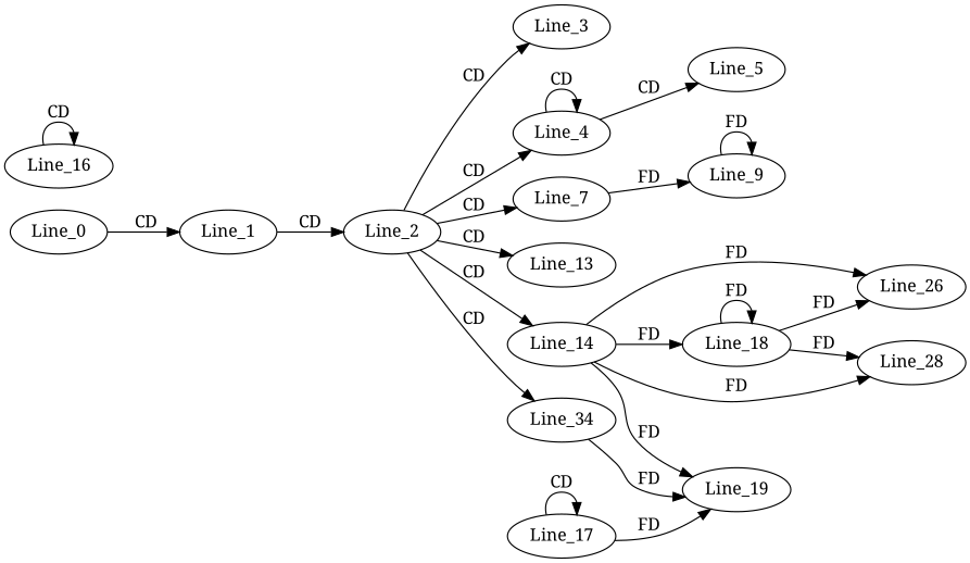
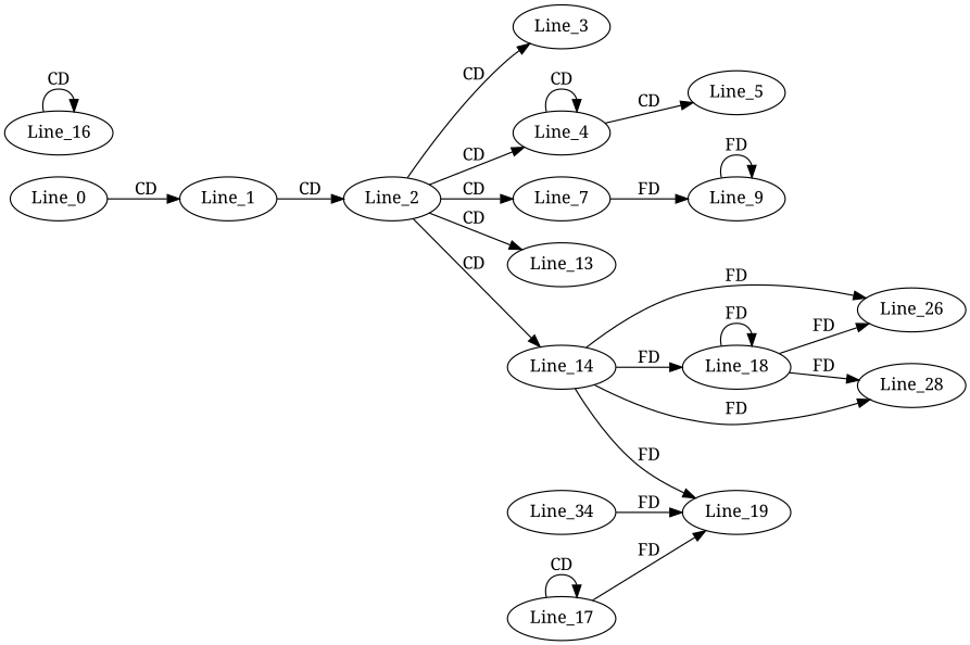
  digraph {
    fontname="Noto Serif"
    rankdir=LR
    node [fontname="Noto Serif"]
    edge [fontname="Noto Serif"]
    Line_0
    Line_1
    Line_2
    Line_3
    Line_4
    Line_7
    Line_13
    Line_14
    Line_34
    Line_5
    Line_9
    Line_18
    Line_19
    Line_26
    Line_28
    Line_16
    Line_17
    Line_0 -> Line_1 [label=CD]
    Line_1 -> Line_2 [label=CD]
    Line_2 -> Line_3 [label=CD]
    Line_2 -> Line_4 [label=CD]
    Line_2 -> Line_7 [label=CD]
    Line_2 -> Line_13 [label=CD]
    Line_2 -> Line_14 [label=CD]
-   Line_2 -> Line_34 [label=CD]
    Line_4 -> Line_4 [label=CD]
    Line_4 -> Line_5 [label=CD]
    Line_7 -> Line_9 [label=FD]
    Line_14 -> Line_18 [label=FD]
    Line_14 -> Line_19 [label=FD]
    Line_14 -> Line_26 [label=FD]
    Line_14 -> Line_28 [label=FD]
    Line_34 -> Line_19 [label=FD]
    Line_9 -> Line_9 [label=FD]
    Line_18 -> Line_18 [label=FD]
    Line_18 -> Line_26 [label=FD]
    Line_18 -> Line_28 [label=FD]
    Line_16 -> Line_16 [label=CD]
    Line_17 -> Line_19 [label=FD]
    Line_17 -> Line_17 [label=CD]
  }
